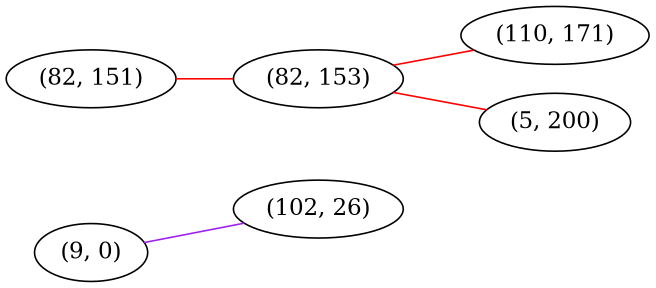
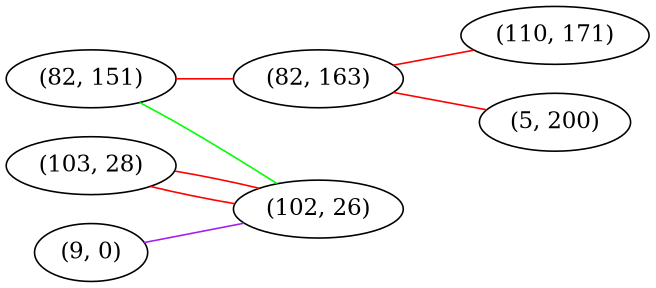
  graph {
    rankdir=LR
    edge [color=red weight=1]
    "(82, 151)"
-   "(82, 153)"
+   "(82, 153)" [label="(82, 163)"]
    "(102, 26)"
    n4 [label="(110, 171)"]
    "(5, 200)"
+   "(103, 28)"
    n7 [label="(9, 0)"]
    "(82, 151)" -- "(82, 153)"
+   "(82, 151)" -- "(102, 26)" [color=green weight=2]
    "(82, 153)" -- n4
    "(82, 153)" -- "(5, 200)"
+   "(103, 28)" -- "(102, 26)"
+   "(103, 28)" -- "(102, 26)"
    n7 -- "(102, 26)" [color=purple weight=4]
  }
